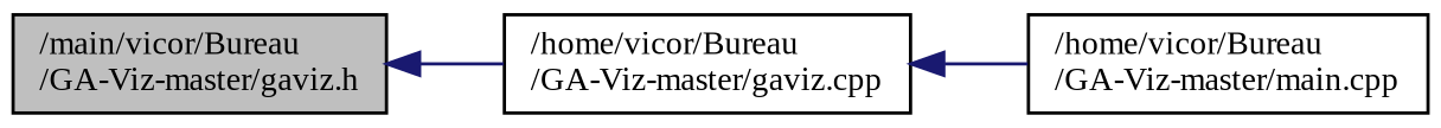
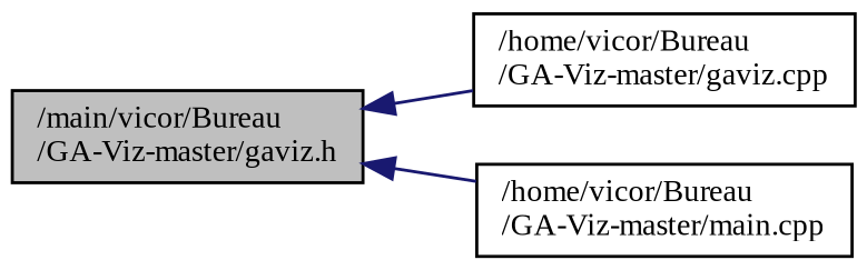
  digraph {
    fontname="Liberation Serif"
    rankdir=LR
    node [color=black fillcolor=white fontname="Liberation Serif" fontsize=10 shape=record style=filled]
    edge [color=midnightblue dir=back fontname="Liberation Serif" fontsize=10 labelfontname=Helvetica labelfontsize=10 style=solid]
    n1 [fillcolor=grey75 fontcolor=black height=0.2 label="/main/vicor/Bureau\l/GA-Viz-master/gaviz.h" width=0.4]
    n2 [height=0.2 label="/home/vicor/Bureau\l/GA-Viz-master/gaviz.cpp" width=0.4]
    n3 [height=0.2 label="/home/vicor/Bureau\l/GA-Viz-master/main.cpp" width=0.4]
    n1 -> n2
-   n2 -> n3
+   n1 -> n3
  }
